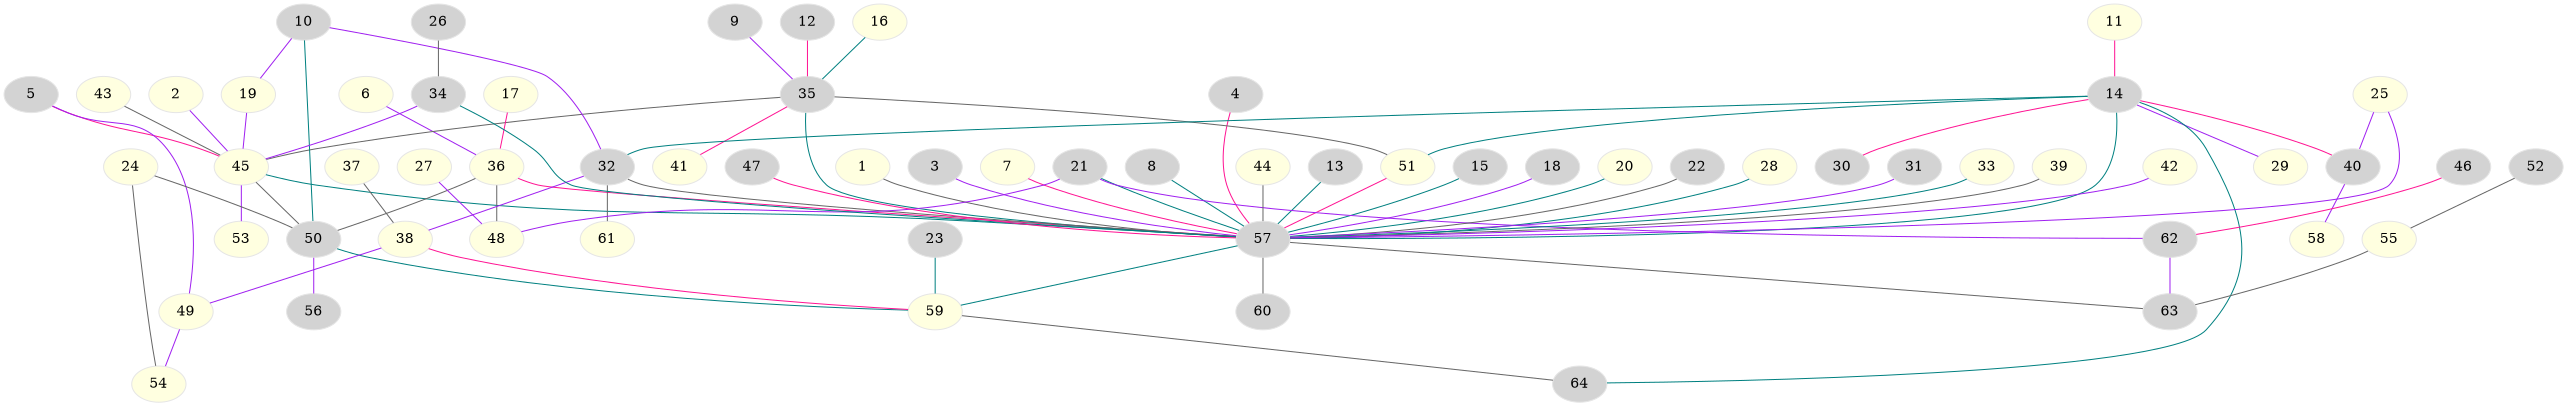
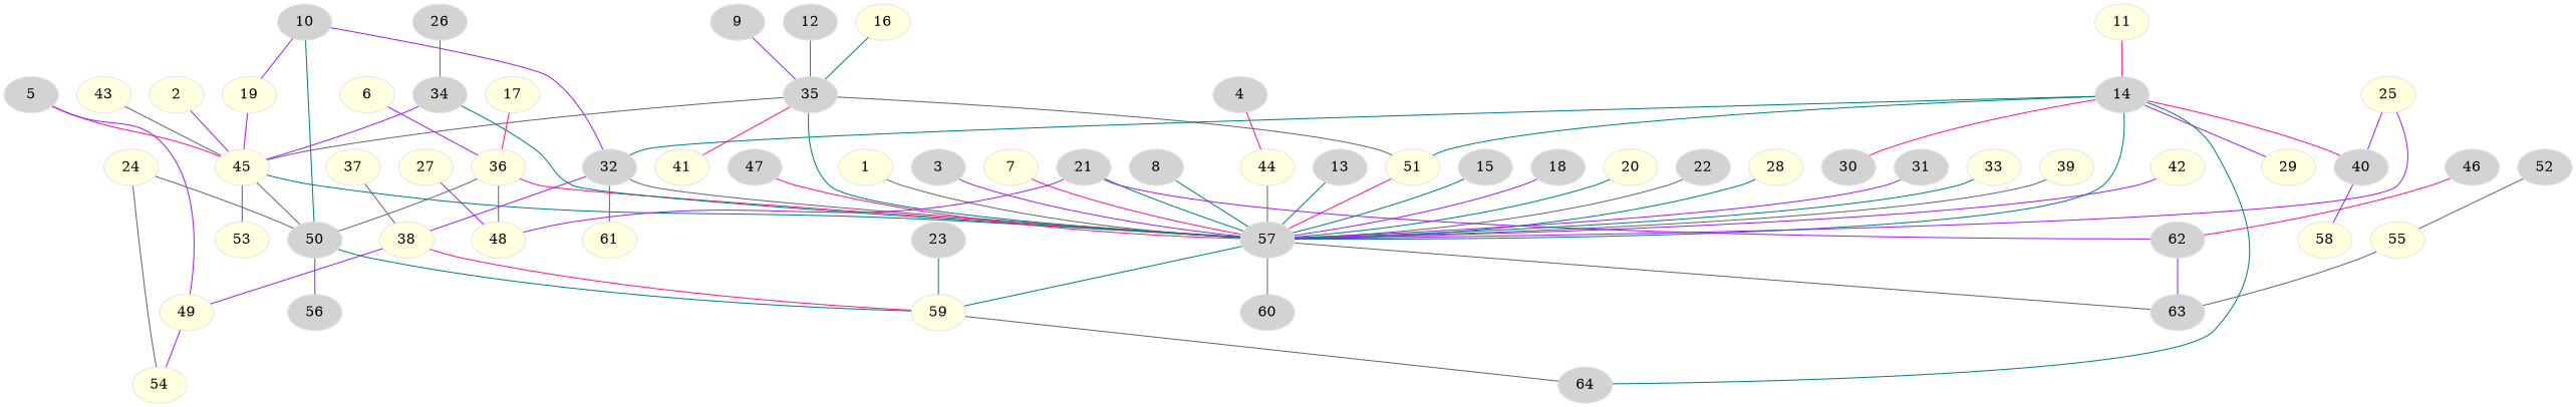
  graph {
    node [color=gray90 fillcolor=lightyellow style=filled]
    edge [color=purple weight=1.0]
    57 [fillcolor=lightgrey]
    1
    59
    63 [fillcolor=lightgrey]
    60 [fillcolor=lightgrey]
    2
    45
    50 [fillcolor=lightgrey]
    53
    3 [fillcolor=lightgrey]
    4 [fillcolor=lightgrey]
    5 [fillcolor=lightgrey]
    49
    54
    6
    36
    48
    7
    8 [fillcolor=lightgrey]
    9 [fillcolor=lightgrey]
    35 [fillcolor=lightgrey]
    51
    41
    10 [fillcolor=lightgrey]
    19
    32 [fillcolor=lightgrey]
    38
    61
    56 [fillcolor=lightgrey]
    14 [fillcolor=lightgrey]
    11
    29
    30 [fillcolor=lightgrey]
    40 [fillcolor=lightgrey]
    64 [fillcolor=lightgrey]
    12 [fillcolor=lightgrey]
    13 [fillcolor=lightgrey]
    58
    15 [fillcolor=lightgrey]
    16
    17
    18 [fillcolor=lightgrey]
    20
    21 [fillcolor=lightgrey]
    62 [fillcolor=lightgrey]
    22 [fillcolor=lightgrey]
    23 [fillcolor=lightgrey]
    24
    25
    26 [fillcolor=lightgrey]
    34 [fillcolor=lightgrey]
    27
    28
    31 [fillcolor=lightgrey]
    33
    37
    39
    42
    43
    44
    46 [fillcolor=lightgrey]
    47 [fillcolor=lightgrey]
    52 [fillcolor=lightgrey]
    55
    57 -- 59 [color=teal]
    57 -- 63 [color=gray40]
    57 -- 60 [color=gray40]
    1 -- 57 [color=gray40]
    59 -- 64 [color=gray40]
    2 -- 45
    45 -- 57 [color=teal]
    45 -- 50 [color=gray40]
    45 -- 53
    50 -- 59 [color=teal]
    50 -- 56
    3 -- 57
-   4 -- 57 [color=deeppink]
+   4 -- 44 [color=deeppink]
    5 -- 45 [color=deeppink]
    5 -- 49
    49 -- 54
    6 -- 36
    36 -- 57 [color=deeppink]
    36 -- 50 [color=gray40]
    36 -- 48 [color=gray40]
    7 -- 57 [color=deeppink]
    8 -- 57 [color=teal]
    9 -- 35
    35 -- 57 [color=teal weight=2.0]
    35 -- 45 [color=gray40]
    35 -- 51 [color=gray40]
    35 -- 41 [color=deeppink]
    51 -- 57 [color=deeppink]
    10 -- 50 [color=teal]
    10 -- 19
    10 -- 32
    19 -- 45
    32 -- 57 [color=gray40]
    32 -- 38
    32 -- 61 [color=gray40]
    38 -- 59 [color=deeppink]
    38 -- 49
    14 -- 57 [color=teal]
    14 -- 51 [color=teal]
    14 -- 32 [color=teal]
    14 -- 29
    14 -- 30 [color=deeppink]
    14 -- 40 [color=deeppink]
    14 -- 64 [color=teal]
    11 -- 14 [color=deeppink]
    40 -- 58
    12 -- 35 [color=deeppink]
    13 -- 57 [color=teal]
    15 -- 57 [color=teal]
    16 -- 35 [color=teal]
    17 -- 36 [color=deeppink]
    18 -- 57
    20 -- 57 [color=teal]
    21 -- 57 [color=teal]
    21 -- 48
    21 -- 62
    62 -- 63
    22 -- 57 [color=gray40]
    23 -- 59 [color=teal]
    24 -- 50 [color=gray40]
    24 -- 54 [color=gray40]
    25 -- 57
    25 -- 40
    26 -- 34 [color=gray40]
    34 -- 57 [color=teal]
    34 -- 45
    27 -- 48
    28 -- 57 [color=teal]
    31 -- 57
    33 -- 57 [color=teal]
    37 -- 38 [color=gray40]
    39 -- 57 [color=gray40]
    42 -- 57
    43 -- 45 [color=gray40]
    44 -- 57 [color=gray40]
    46 -- 62 [color=deeppink]
    47 -- 57 [color=deeppink]
    52 -- 55 [color=gray40]
    55 -- 63 [color=gray40 weight=2.0]
  }
